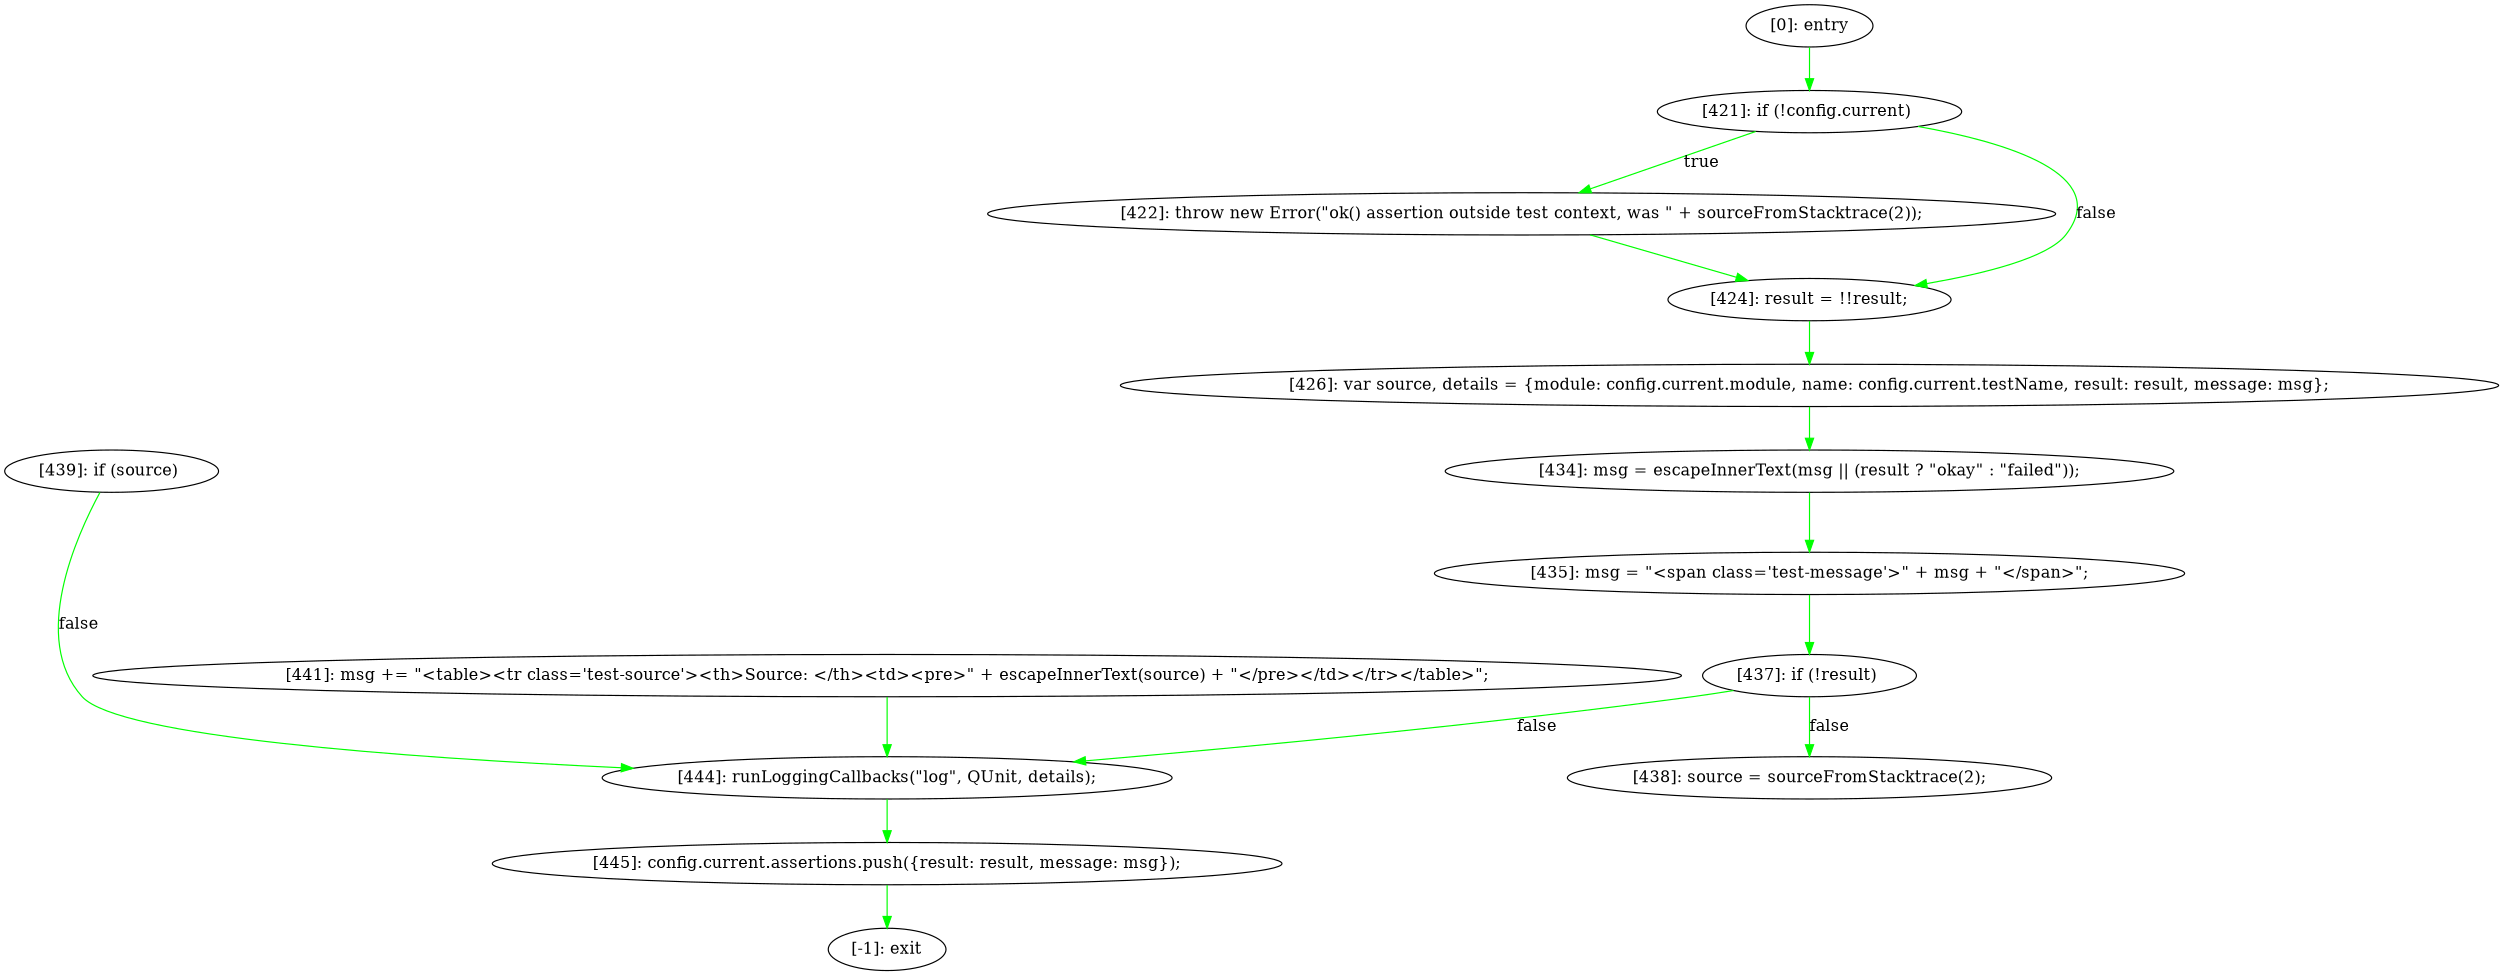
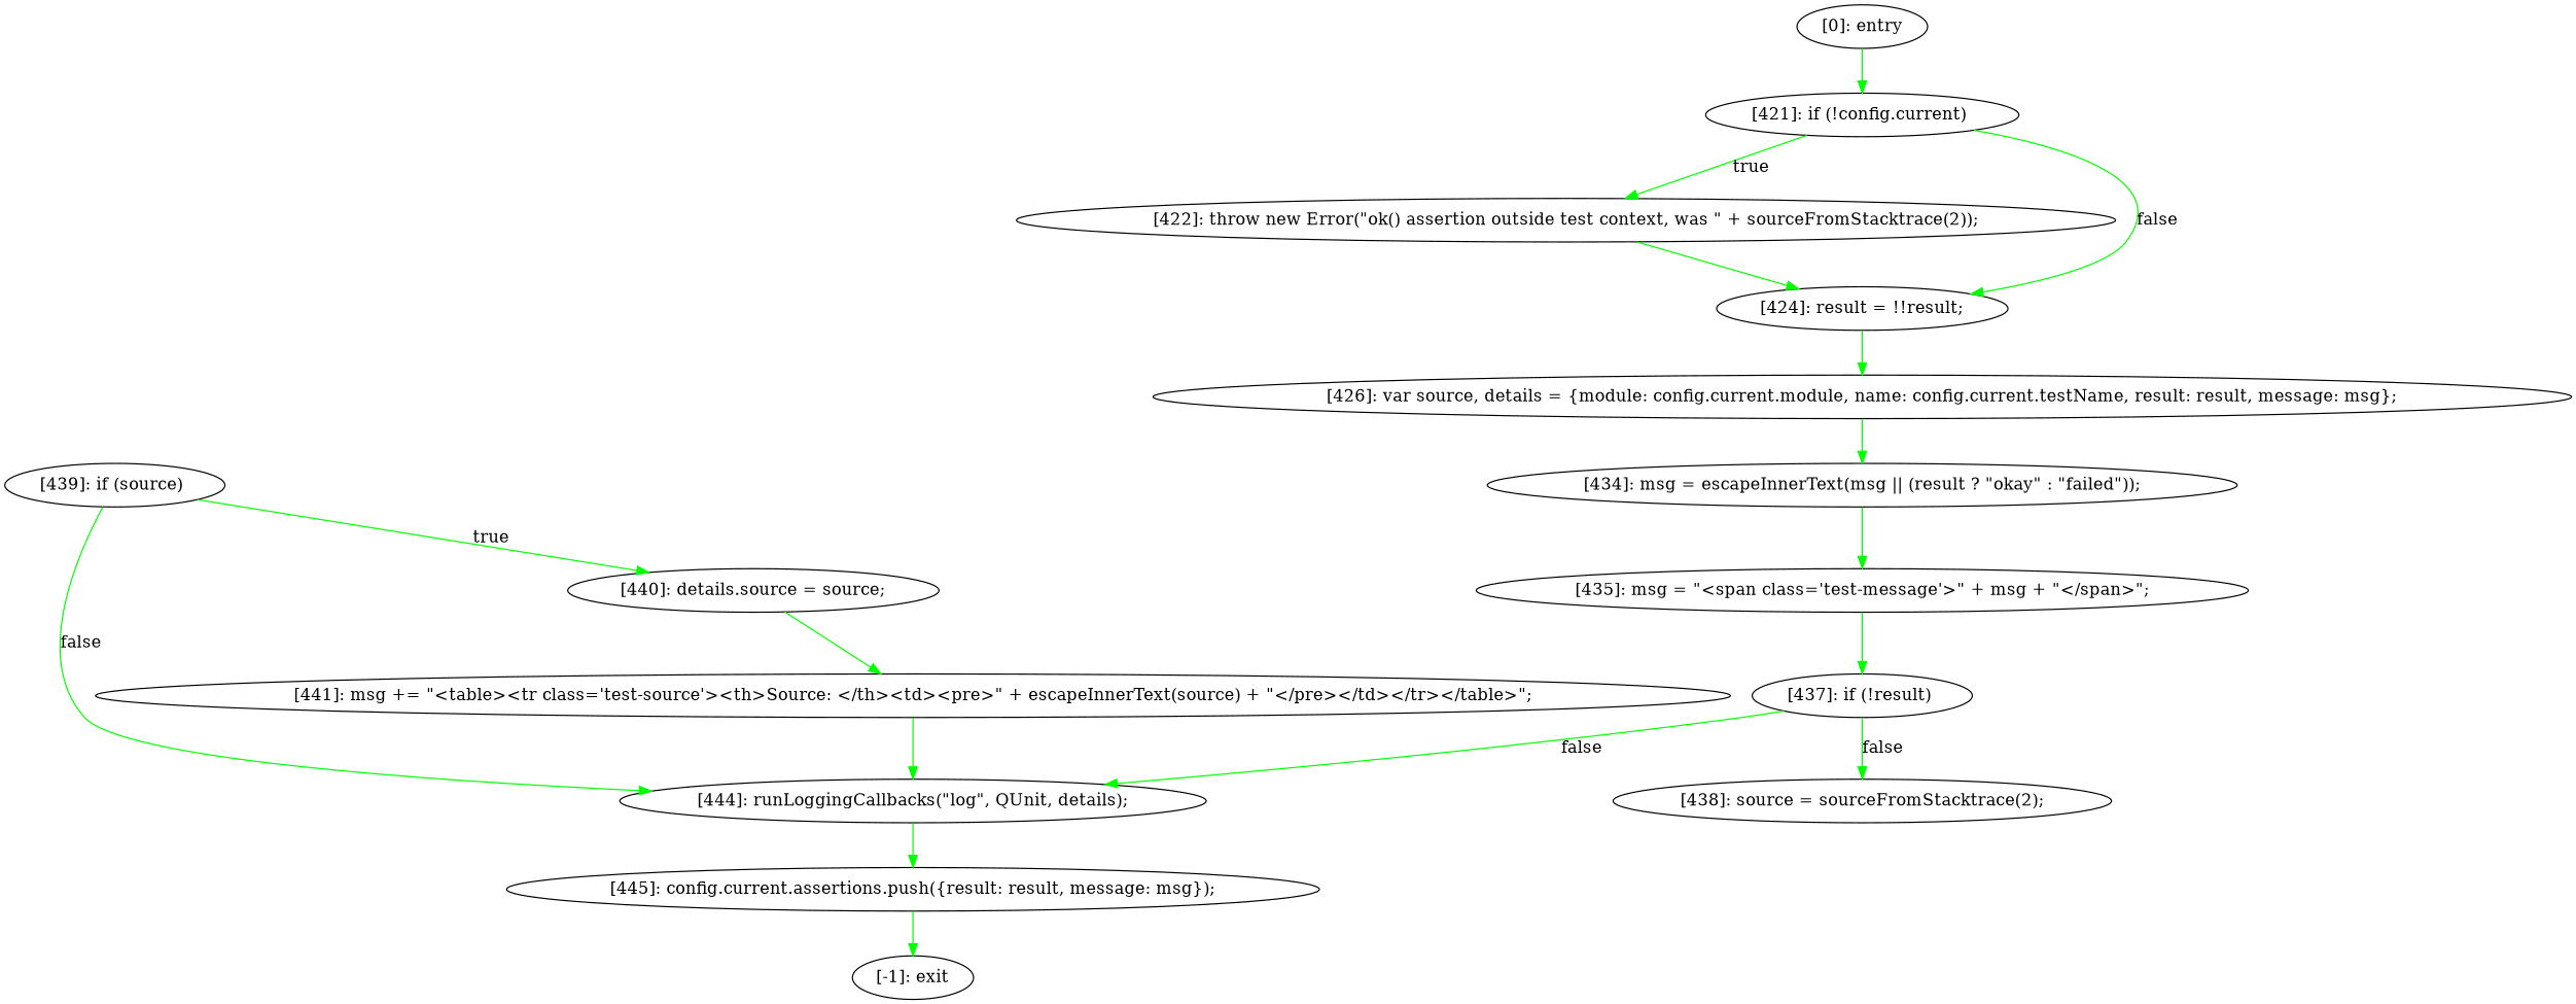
  digraph {
    edge [color=green]
    n1 [label="[426]: var source, details = {module: config.current.module, name: config.current.testName, result: result, message: msg};\n"]
    n2 [label="[434]: msg = escapeInnerText(msg || (result ? \"okay\" : \"failed\"));\n"]
    n3 [label="[435]: msg = \"<span class='test-message'>\" + msg + \"</span>\";\n"]
    n4 [label="[439]: if (source) "]
    n5 [label="[444]: runLoggingCallbacks(\"log\", QUnit, details);\n"]
+   n6 [label="[440]: details.source = source;\n"]
    n7 [label="[445]: config.current.assertions.push({result: result, message: msg});\n"]
    n8 [label="[441]: msg += \"<table><tr class='test-source'><th>Source: </th><td><pre>\" + escapeInnerText(source) + \"</pre></td></tr></table>\";\n"]
    n9 [label="[421]: if (!config.current) "]
    n10 [label="[422]: throw new Error(\"ok() assertion outside test context, was \" + sourceFromStacktrace(2));\n"]
    n11 [label="[424]: result = !!result;\n"]
    n12 [label="[438]: source = sourceFromStacktrace(2);\n"]
    n13 [label="[437]: if (!result) "]
    n14 [label="[-1]: exit"]
    n15 [label="[0]: entry"]
    n1 -> n2
    n2 -> n3
    n3 -> n13
    n4 -> n5 [label=false]
+   n4 -> n6 [label=true]
    n5 -> n7
+   n6 -> n8
    n7 -> n14
    n8 -> n5
    n9 -> n10 [label=true]
    n9 -> n11 [label=false]
    n10 -> n11
    n11 -> n1
    n13 -> n5 [label=false]
    n13 -> n12 [label=false]
    n15 -> n9
  }
